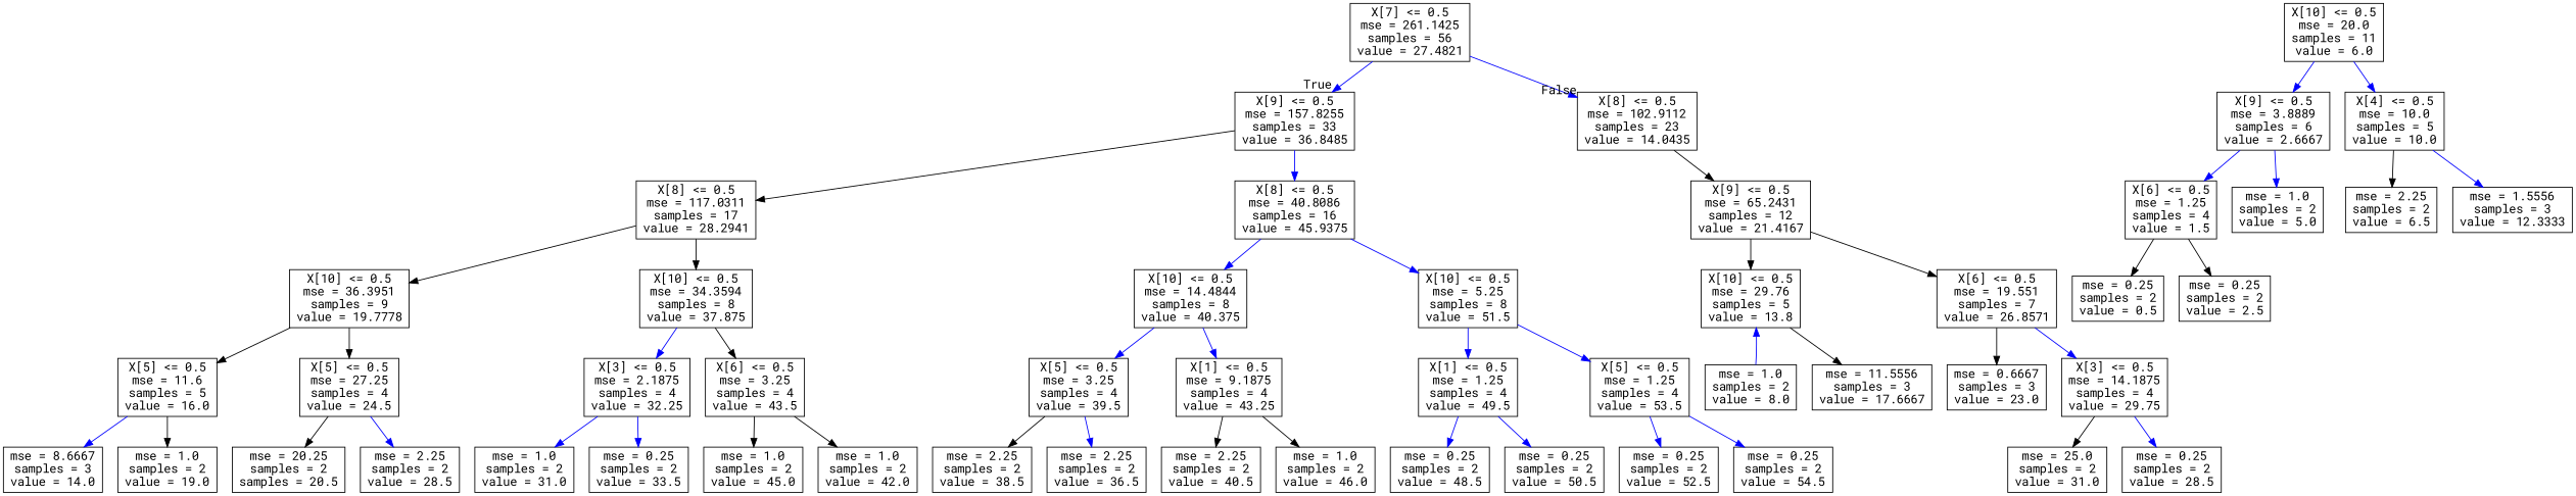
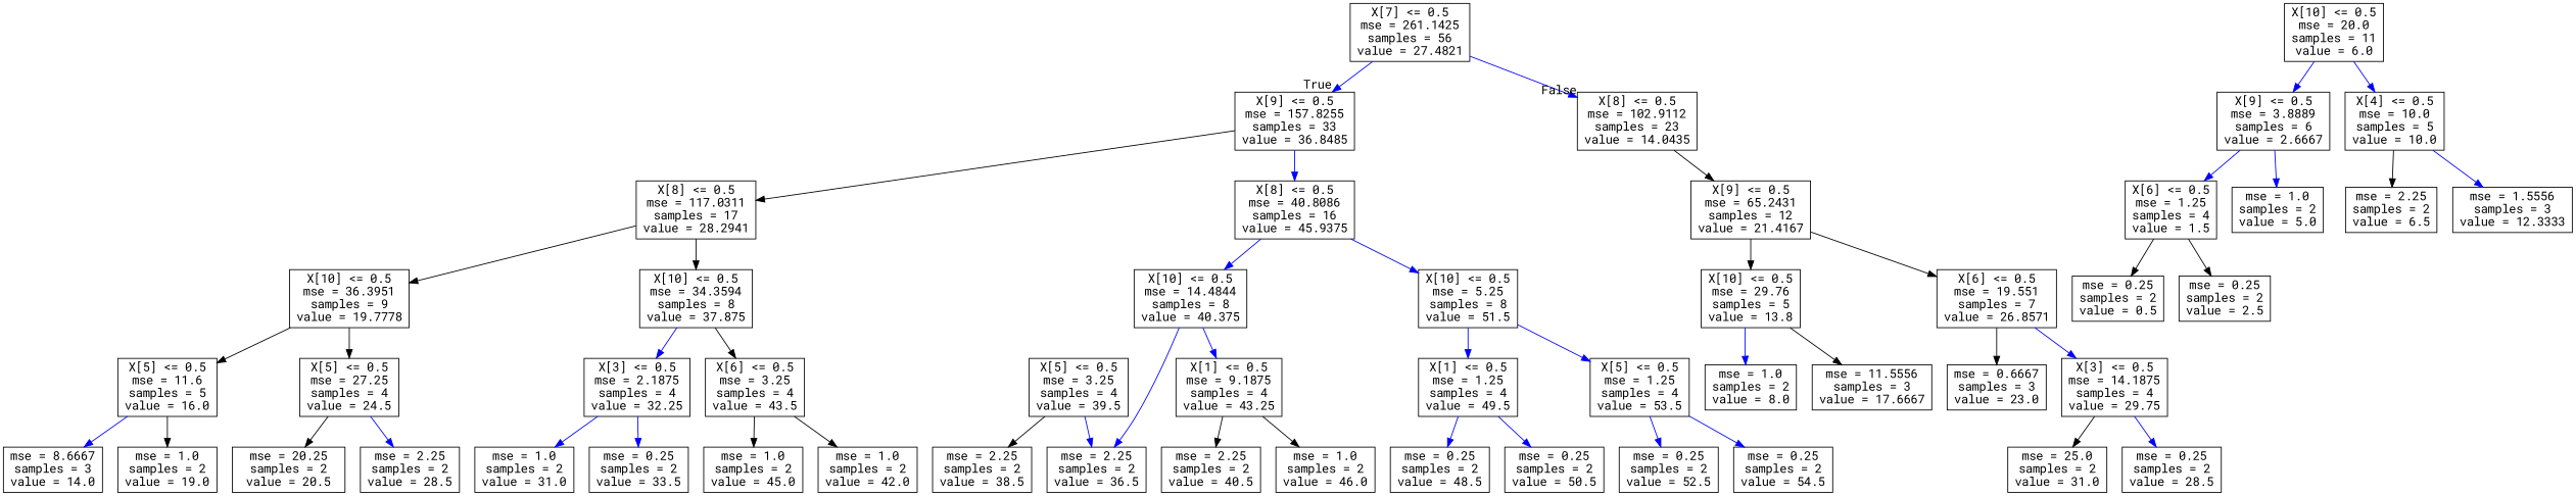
  digraph {
    fontname="Roboto Mono"
    node [fontname="Roboto Mono" shape=box]
    edge [color=blue fontname="Roboto Mono"]
    n1 [label="X[7] <= 0.5\nmse = 261.1425\nsamples = 56\nvalue = 27.4821"]
    n2 [label="X[9] <= 0.5\nmse = 157.8255\nsamples = 33\nvalue = 36.8485"]
    n3 [label="X[8] <= 0.5\nmse = 102.9112\nsamples = 23\nvalue = 14.0435"]
    n4 [label="X[8] <= 0.5\nmse = 117.0311\nsamples = 17\nvalue = 28.2941"]
    n5 [label="X[8] <= 0.5\nmse = 40.8086\nsamples = 16\nvalue = 45.9375"]
    n6 [label="X[9] <= 0.5\nmse = 65.2431\nsamples = 12\nvalue = 21.4167"]
    n7 [label="X[10] <= 0.5\nmse = 36.3951\nsamples = 9\nvalue = 19.7778"]
    n8 [label="X[10] <= 0.5\nmse = 34.3594\nsamples = 8\nvalue = 37.875"]
    n9 [label="X[10] <= 0.5\nmse = 14.4844\nsamples = 8\nvalue = 40.375"]
    n10 [label="X[10] <= 0.5\nmse = 5.25\nsamples = 8\nvalue = 51.5"]
    n11 [label="X[5] <= 0.5\nmse = 11.6\nsamples = 5\nvalue = 16.0"]
    n12 [label="X[5] <= 0.5\nmse = 27.25\nsamples = 4\nvalue = 24.5"]
    n13 [label="X[3] <= 0.5\nmse = 2.1875\nsamples = 4\nvalue = 32.25"]
    n14 [label="X[6] <= 0.5\nmse = 3.25\nsamples = 4\nvalue = 43.5"]
    n15 [label="mse = 8.6667\nsamples = 3\nvalue = 14.0"]
    n16 [label="mse = 1.0\nsamples = 2\nvalue = 19.0"]
-   n17 [label="mse = 20.25\nsamples = 2\nsamples = 20.5"]
+   n17 [label="mse = 20.25\nsamples = 2\nvalue = 20.5"]
    n18 [label="mse = 2.25\nsamples = 2\nvalue = 28.5"]
    n19 [label="mse = 1.0\nsamples = 2\nvalue = 31.0"]
    n20 [label="mse = 0.25\nsamples = 2\nvalue = 33.5"]
    n21 [label="mse = 1.0\nsamples = 2\nvalue = 45.0"]
    n22 [label="mse = 1.0\nsamples = 2\nvalue = 42.0"]
    n23 [label="X[5] <= 0.5\nmse = 3.25\nsamples = 4\nvalue = 39.5"]
    n24 [label="X[1] <= 0.5\nmse = 9.1875\nsamples = 4\nvalue = 43.25"]
    n25 [label="X[1] <= 0.5\nmse = 1.25\nsamples = 4\nvalue = 49.5"]
    n26 [label="X[5] <= 0.5\nmse = 1.25\nsamples = 4\nvalue = 53.5"]
    n27 [label="mse = 2.25\nsamples = 2\nvalue = 36.5"]
    n28 [label="mse = 2.25\nsamples = 2\nvalue = 38.5"]
    n29 [label="mse = 2.25\nsamples = 2\nvalue = 40.5"]
    n30 [label="mse = 1.0\nsamples = 2\nvalue = 46.0"]
    n31 [label="mse = 0.25\nsamples = 2\nvalue = 48.5"]
    n32 [label="mse = 0.25\nsamples = 2\nvalue = 50.5"]
    n33 [label="mse = 0.25\nsamples = 2\nvalue = 52.5"]
    n34 [label="mse = 0.25\nsamples = 2\nvalue = 54.5"]
    n35 [label="X[10] <= 0.5\nmse = 20.0\nsamples = 11\nvalue = 6.0"]
    n36 [label="X[9] <= 0.5\nmse = 3.8889\nsamples = 6\nvalue = 2.6667"]
    n37 [label="X[4] <= 0.5\nmse = 10.0\nsamples = 5\nvalue = 10.0"]
    n38 [label="X[10] <= 0.5\nmse = 29.76\nsamples = 5\nvalue = 13.8"]
    n39 [label="X[6] <= 0.5\nmse = 19.551\nsamples = 7\nvalue = 26.8571"]
    n40 [label="X[6] <= 0.5\nmse = 1.25\nsamples = 4\nvalue = 1.5"]
    n41 [label="mse = 1.0\nsamples = 2\nvalue = 5.0"]
    n42 [label="mse = 2.25\nsamples = 2\nvalue = 6.5"]
    n43 [label="mse = 1.5556\nsamples = 3\nvalue = 12.3333"]
    n44 [label="mse = 0.25\nsamples = 2\nvalue = 0.5"]
    n45 [label="mse = 0.25\nsamples = 2\nvalue = 2.5"]
    n46 [label="mse = 1.0\nsamples = 2\nvalue = 8.0"]
    n47 [label="mse = 11.5556\nsamples = 3\nvalue = 17.6667"]
    n48 [label="mse = 0.6667\nsamples = 3\nvalue = 23.0"]
    n49 [label="X[3] <= 0.5\nmse = 14.1875\nsamples = 4\nvalue = 29.75"]
    n50 [label="mse = 25.0\nsamples = 2\nvalue = 31.0"]
    n51 [label="mse = 0.25\nsamples = 2\nvalue = 28.5"]
    n1 -> n2 [headlabel=True labelangle=45 labeldistance=2.5]
    n1 -> n3 [headlabel=False labelangle=-45 labeldistance=2.5]
    n2 -> n4 [color=black]
    n2 -> n5
    n3 -> n6 [color=black]
    n4 -> n7 [color=black]
    n4 -> n8 [color=black]
    n5 -> n9
    n5 -> n10
    n6 -> n38 [color=black]
    n6 -> n39 [color=black]
    n7 -> n11 [color=black]
    n7 -> n12 [color=black]
    n8 -> n13
    n8 -> n14 [color=black]
-   n9 -> n23
+   n9 -> n27
    n9 -> n24
    n10 -> n25
    n10 -> n26
    n11 -> n15
    n11 -> n16 [color=black]
    n12 -> n17 [color=black]
    n12 -> n18
    n13 -> n19
    n13 -> n20
    n14 -> n21 [color=black]
    n14 -> n22 [color=black]
    n23 -> n27
    n23 -> n28 [color=black]
    n24 -> n29 [color=black]
    n24 -> n30 [color=black]
    n25 -> n31
    n25 -> n32
    n26 -> n33
    n26 -> n34
    n35 -> n36
    n35 -> n37
    n36 -> n40
    n36 -> n41
    n37 -> n42 [color=black]
    n37 -> n43
-   n46 -> n38
+   n38 -> n46
    n38 -> n47 [color=black]
    n39 -> n48 [color=black]
    n39 -> n49
    n40 -> n44 [color=black]
    n40 -> n45 [color=black]
    n49 -> n50 [color=black]
    n49 -> n51
  }
